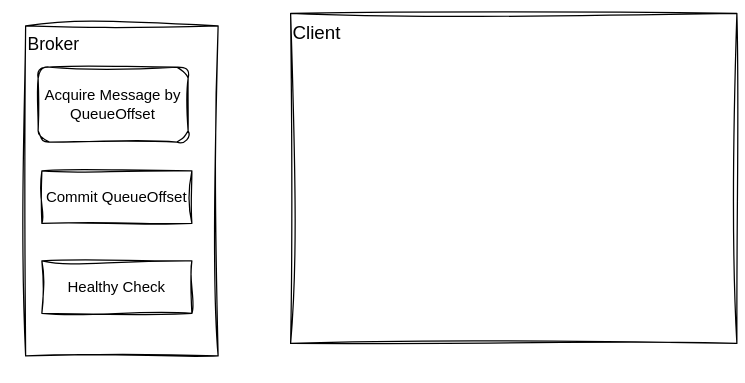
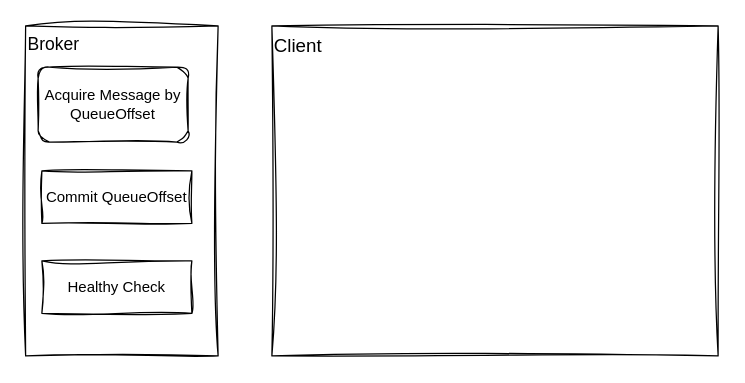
  <mxCell id="0" />
  <mxCell id="1" parent="0" />
  <mxCell id="2" value="&lt;font style=&quot;font-size: 14px;&quot;&gt;Broker&lt;/font&gt;" style="rounded=0;whiteSpace=wrap;html=1;sketch=1;curveFitting=1;jiggle=2;align=left;verticalAlign=top;" vertex="1" parent="1"><mxGeometry x="20" y="20" width="154" height="264" as="geometry" /></mxCell>
- <mxCell id="3" value="&lt;font style=&quot;font-size: 15px;&quot;&gt;Client&lt;/font&gt;" style="rounded=0;whiteSpace=wrap;html=1;sketch=1;curveFitting=1;jiggle=2;align=left;verticalAlign=top;" vertex="1" parent="1"><mxGeometry x="232" y="10" width="357" height="264" as="geometry" /></mxCell>
+ <mxCell id="3" value="&lt;font style=&quot;font-size: 15px;&quot;&gt;Client&lt;/font&gt;" style="rounded=0;whiteSpace=wrap;html=1;sketch=1;curveFitting=1;jiggle=2;align=left;verticalAlign=top;" vertex="1" parent="1"><mxGeometry x="217" y="20" width="357" height="264" as="geometry" /></mxCell>
  <mxCell id="4" value="Acquire Message by QueueOffset" style="whiteSpace=wrap;html=1;sketch=1;jiggle=2;curveFitting=1;strokeColor=default;fontFamily=Helvetica;fontSize=12;fontColor=default;fillColor=default;rounded=1;" vertex="1" parent="1"><mxGeometry x="30" y="53" width="120" height="60" as="geometry" /></mxCell>
  <mxCell id="5" value="Commit QueueOffset" style="rounded=0;whiteSpace=wrap;html=1;sketch=1;jiggle=2;curveFitting=1;strokeColor=default;fontFamily=Helvetica;fontSize=12;fontColor=default;fillColor=default;" vertex="1" parent="1"><mxGeometry x="33" y="136" width="120" height="42" as="geometry" /></mxCell>
  <mxCell id="6" value="Healthy Check" style="rounded=0;whiteSpace=wrap;html=1;sketch=1;jiggle=2;curveFitting=1;strokeColor=default;fontFamily=Helvetica;fontSize=12;fontColor=default;fillColor=default;" vertex="1" parent="1"><mxGeometry x="33" y="208" width="120" height="42" as="geometry" /></mxCell>
